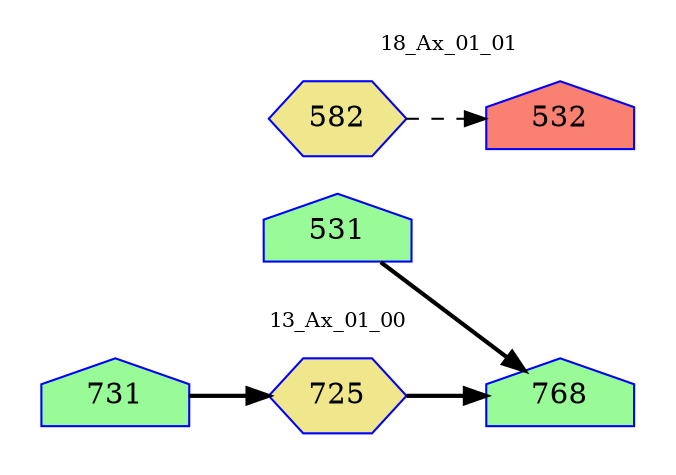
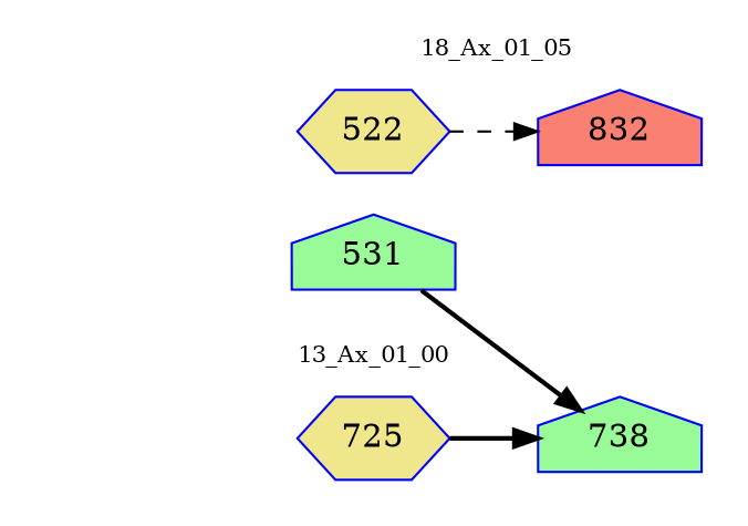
  digraph {
    rankdir=LR
    node [color=blue fillcolor=palegreen shape=house style=filled]
    edge [color=black style=bold]
    n1 [label=531]
-   n2 [fillcolor=khaki label=582 shape=hexagon]
-   n3 [fillcolor=salmon label=532]
-   n4 [label=731]
+   n2 [fillcolor=khaki label=522 shape=hexagon]
+   n3 [fillcolor=salmon label=832]
    n5 [fillcolor=khaki label=725 shape=hexagon]
-   n6 [label=768]
+   n6 [label=738]
    subgraph cluster_1 {
      color=white
      fontsize=10
-     label="18_Ax_01_01"
+     label="18_Ax_01_05"
      n1
      n2
      n3
    }
    subgraph cluster_2 {
      color=white
      fontsize=10
      label="13_Ax_01_00"
-     n4
      n5
      n6
    }
    n1 -> n6
    n2 -> n3 [style=dashed]
-   n4 -> n5
    n5 -> n6
  }
